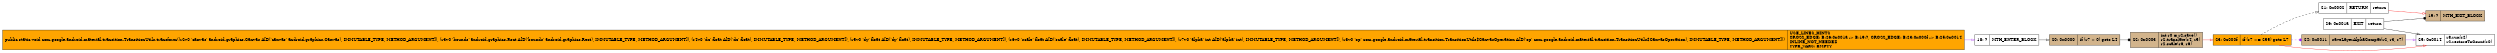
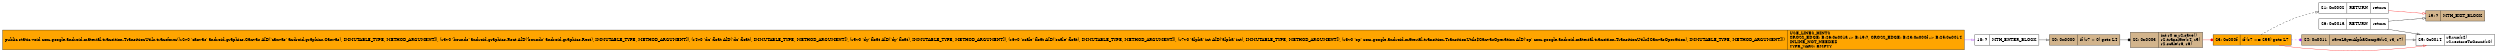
  digraph {
    rankdir=LR
    node [fillcolor=white shape=record style=filled]
    edge [arrowhead=onormal color=black]
    n1 [label="{18\:\ ?|MTH_ENTER_BLOCK\l}"]
    n2 [fillcolor=tan label="{20\:\ 0x0000|if (r7 \> 0) goto L4\l}"]
    n3 [fillcolor=tan label="{22\:\ 0x0003|int r0 = r2.save()\lr2.translate(r4, r5)\lr2.scale(r6, r6)\l}"]
    n4 [label="{21\:\ 0x0002|RETURN\l|return\l}"]
    n5 [fillcolor=tan label="{19\:\ ?|MTH_EXIT_BLOCK\l}"]
    n6 [fillcolor=orange label="{23\:\ 0x000f|if (r7 \>= 255) goto L7\l}"]
    n7 [fillcolor=tan label="{24\:\ 0x0011|saveLayerAlphaCompat(r2, r3, r7)\l}"]
    n8 [label="{25\:\ 0x0014|r8.run(r2)\lr2.restoreToCount(r0)\l}"]
-   n9 [label="{26\:\ 0x001a|EXIT\l|return\l}"]
+   n9 [label="{26\:\ 0x001a|RETURN\l|return\l}"]
    n10 [fillcolor=orange label="{public static void com.google.android.material.transition.TransitionUtils.transform((r2v0 'canvas' android.graphics.Canvas A[D('canvas' android.graphics.Canvas), IMMUTABLE_TYPE, METHOD_ARGUMENT]), (r3v0 'bounds' android.graphics.Rect A[D('bounds' android.graphics.Rect), IMMUTABLE_TYPE, METHOD_ARGUMENT]), (r4v0 'dx' float A[D('dx' float), IMMUTABLE_TYPE, METHOD_ARGUMENT]), (r5v0 'dy' float A[D('dy' float), IMMUTABLE_TYPE, METHOD_ARGUMENT]), (r6v0 'scale' float A[D('scale' float), IMMUTABLE_TYPE, METHOD_ARGUMENT]), (r7v0 'alpha' int A[D('alpha' int), IMMUTABLE_TYPE, METHOD_ARGUMENT]), (r8v0 'op' com.google.android.material.transition.TransitionUtils$CanvasOperation A[D('op' com.google.android.material.transition.TransitionUtils$CanvasOperation), IMMUTABLE_TYPE, METHOD_ARGUMENT]))  | USE_LINES_HINTS\lCROSS_EDGE: B:26:0x001a \-\> B:19:?, CROSS_EDGE: B:23:0x000f \-\> B:25:0x0014\lINLINE_NOT_NEEDED\lTYPE_VARS: EMPTY\l}"]
    n1 -> n2
    n2 -> n3 [arrowhead=dot]
-   n3 -> n6 [color=red]
+   n3 -> n6 [arrowhead=dot color=red]
    n4 -> n5 [color=red]
    n6 -> n4 [style=dashed]
    n6 -> n7 [arrowhead=dot color=purple style=dashed]
    n6 -> n8 [color=red]
-   n7 -> n8 [color=purple]
-   n9 -> n5 [arrowhead=dot]
+   n7 -> n8
+   n9 -> n5
    n9 -> n8
    n10 -> n1 [color=purple]
  }
